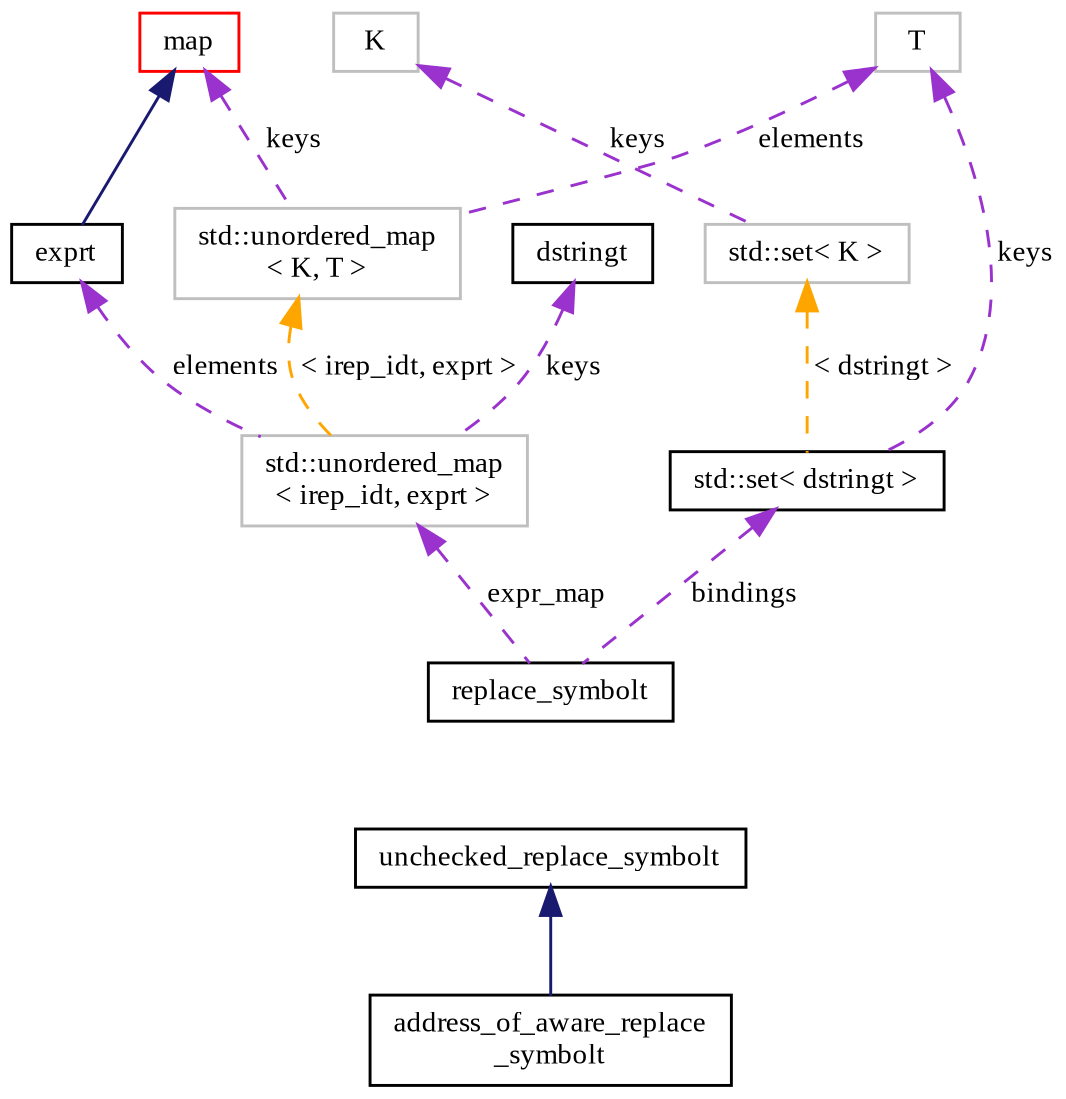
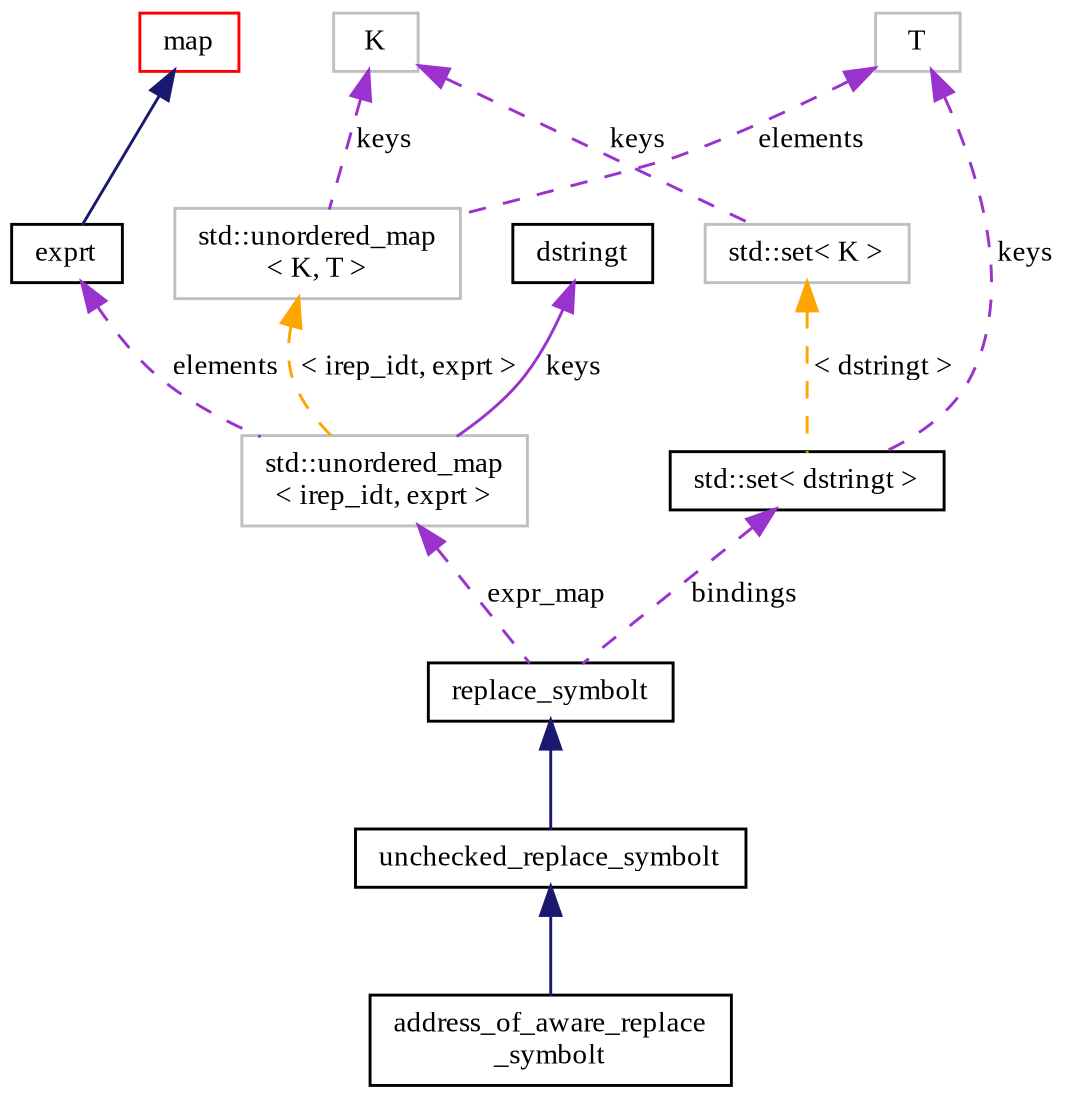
  digraph {
    fontname="Liberation Serif"
    node [color=black fontname="Liberation Serif" fontsize=10 shape=record]
    edge [color=darkorchid3 dir=back fontname="Liberation Serif" fontsize=10 labelfontname=Helvetica labelfontsize=10 style=dashed]
    n1 [height=0.2 label="address_of_aware_replace\l_symbolt" width=0.4]
    n2 [height=0.2 label=unchecked_replace_symbolt width=0.4]
    n3 [height=0.2 label=replace_symbolt width=0.4]
    n4 [color=grey75 height=0.2 label="std::unordered_map\l\< irep_idt, exprt \>" width=0.4]
    n5 [height=0.2 label=dstringt width=0.4]
    n6 [height=0.2 label="std::set\< dstringt \>" width=0.4]
    n7 [height=0.2 label=exprt width=0.4]
    n8 [color=red height=0.2 label=map width=0.4]
    n9 [color=grey75 height=0.2 label="std::unordered_map\l\< K, T \>" width=0.4]
    n10 [color=grey75 height=0.2 label=K width=0.4]
    n11 [color=grey75 height=0.2 label="std::set\< K \>" width=0.4]
    n12 [color=grey75 height=0.2 label=T width=0.4]
    n2 -> n1 [color=midnightblue style=solid]
+   n3 -> n2 [color=midnightblue style=solid]
    n4 -> n3 [label=" expr_map"]
-   n5 -> n4 [label=" keys"]
+   n5 -> n4 [label=" keys" style=solid]
    n6 -> n3 [label=" bindings"]
    n7 -> n4 [label=" elements"]
    n8 -> n7 [color=midnightblue style=solid]
    n9 -> n4 [color=orange label=" \< irep_idt, exprt \>"]
-   n8 -> n9 [label=" keys"]
+   n10 -> n9 [label=" keys"]
    n10 -> n11 [label=" keys"]
    n11 -> n6 [color=orange label=" \< dstringt \>"]
    n12 -> n6 [label=" keys"]
    n12 -> n9 [label=" elements"]
  }
